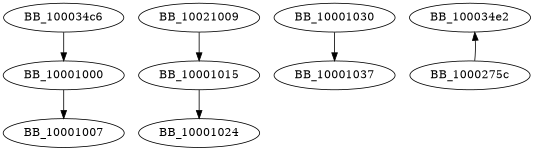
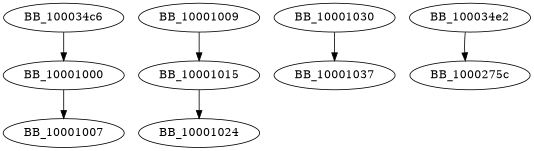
  digraph {
    BB_10001000
    BB_10001007
-   BB_10001009 [label=BB_10021009]
+   BB_10001009
    BB_10001015
    BB_10001024
    BB_10001030
    BB_10001037
    BB_100034c6
    BB_100034e2
    BB_1000275c
    BB_10001000 -> BB_10001007
    BB_10001009 -> BB_10001015
    BB_10001015 -> BB_10001024
    BB_10001030 -> BB_10001037
    BB_100034c6 -> BB_10001000
-   BB_1000275c -> BB_100034e2
+   BB_100034e2 -> BB_1000275c
  }
